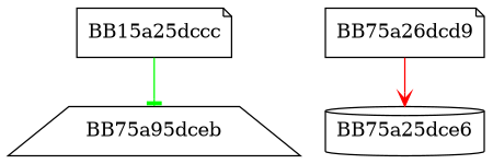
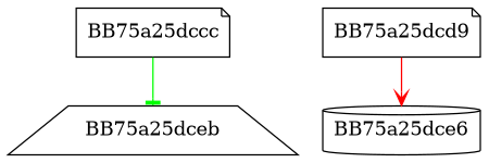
  digraph {
    splines=ortho
    node [shape=note]
-   BB75a25dceb [shape=trapezium label=BB75a95dceb]
-   BB75a25dccc [label=BB15a25dccc]
+   BB75a25dceb [shape=trapezium]
+   BB75a25dccc
    BB75a25dce6 [shape=cylinder]
-   BB75a25dcd9 [label=BB75a26dcd9]
+   BB75a25dcd9
    BB75a25dccc -> BB75a25dceb [arrowhead=tee color=green]
    BB75a25dcd9 -> BB75a25dce6 [arrowhead=vee color=red]
  }
